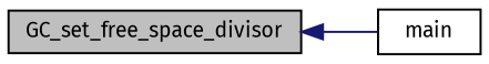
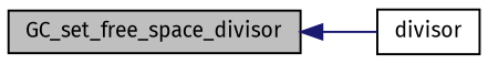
  digraph {
    rankdir=LR
    fontname="Fira Sans"
    node [color=black fontname="Fira Sans" fontsize=10 shape=record style=filled]
    n1 [fillcolor=grey75 fontcolor=black height=0.2 label=GC_set_free_space_divisor width=0.4]
-   n2 [fillcolor=white height=0.2 label=main width=0.4]
+   n2 [fillcolor=white height=0.2 label=divisor width=0.4]
    n1 -> n2 [color=midnightblue dir=back fontname="Fira Sans" fontsize=10 labelfontname=Helvetica labelfontsize=10 style=solid]
  }
